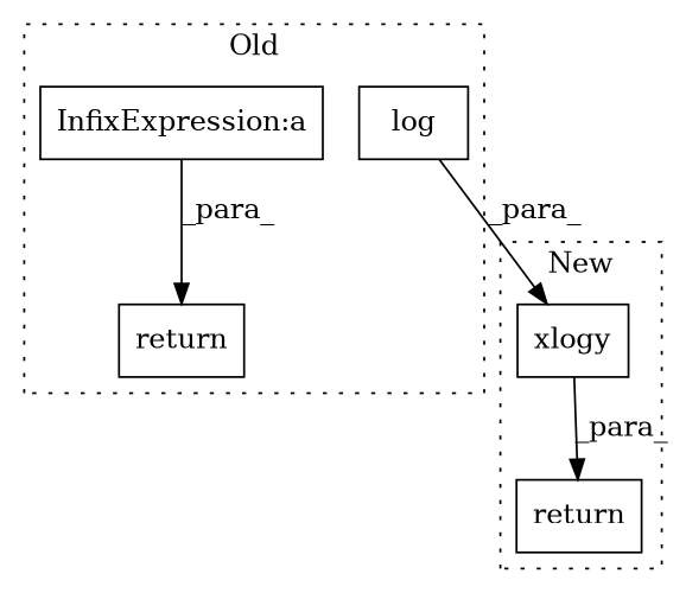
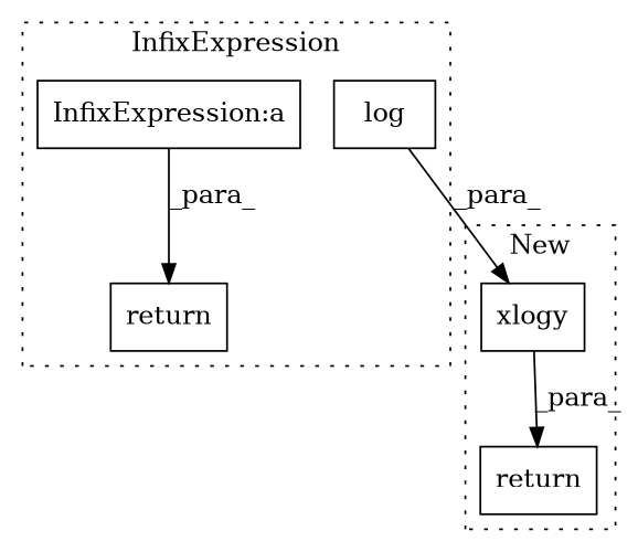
  digraph {
    node [a=41 l=7 shape=box]
    n1 [label=return s=1292]
    n2 [a=27 l=3 label="InfixExpression:a" s=1252]
    n3 [a=32 l="4,1" label=log s="1255,1260"]
    n4 [a=32 l="6,1" label=xlogy s="1120,1133"]
    n5 [label=return s=1113]
    subgraph cluster_1 {
-     label=Old
+     label=InfixExpression
      style=dotted
      n1
      n2
      n3
    }
    subgraph cluster_2 {
      label=New
      style=dotted
      n4
      n5
    }
    n2 -> n1 [label=_para_]
    n3 -> n4 [label=_para_]
    n4 -> n5 [label=_para_]
  }
